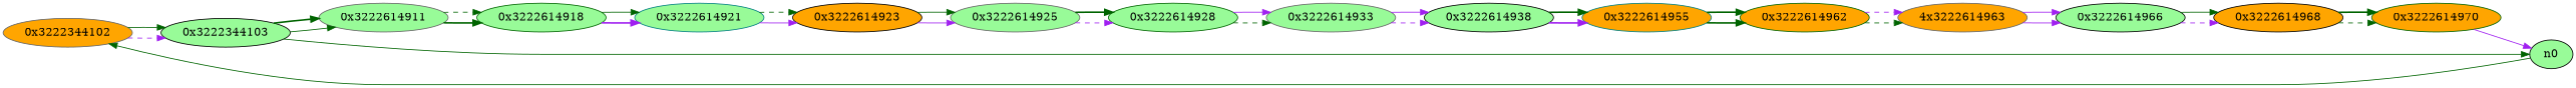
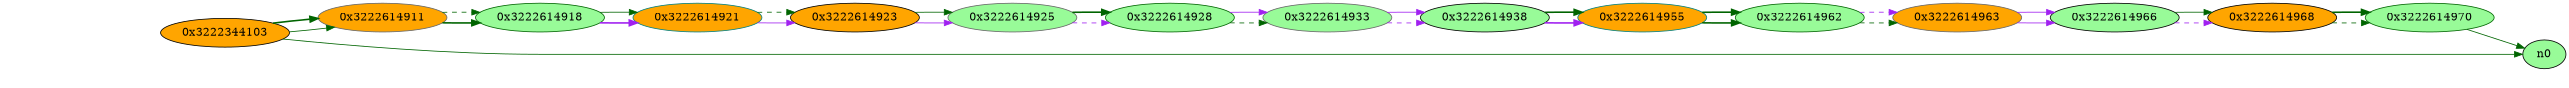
  digraph {
    rankdir=LR
    node [color=black fillcolor=orange style=filled]
    edge [color=darkgreen style=solid]
-   n1 [color=gray40 label="0x3222344102"]
-   n2 [fillcolor=palegreen label="0x3222344103"]
-   n3 [color=gray40 fillcolor=palegreen label="0x3222614911"]
+   n2 [label="0x3222344103"]
+   n3 [color=gray40 label="0x3222614911"]
    n0 [fillcolor=palegreen]
    n4 [color=darkgreen fillcolor=palegreen label="0x3222614918"]
-   n5 [color=teal fillcolor=palegreen label="0x3222614921"]
+   n5 [color=teal label="0x3222614921"]
    n6 [label="0x3222614923"]
    n7 [color=gray40 fillcolor=palegreen label="0x3222614925"]
    n8 [color=darkgreen fillcolor=palegreen label="0x3222614928"]
    n9 [color=gray40 fillcolor=palegreen label="0x3222614933"]
    n10 [fillcolor=palegreen label="0x3222614938"]
    n11 [color=teal label="0x3222614955"]
-   n12 [color=darkgreen label="0x3222614962"]
-   n13 [color=gray40 label="4x3222614963"]
+   n12 [color=darkgreen fillcolor=palegreen label="0x3222614962"]
+   n13 [color=gray40 label="0x3222614963"]
    n14 [fillcolor=palegreen label="0x3222614966"]
    n15 [label="0x3222614968"]
-   n16 [color=darkgreen label="0x3222614970"]
-   n1 -> n2 [color=purple style=dashed]
-   n1 -> n2
+   n16 [color=darkgreen fillcolor=palegreen label="0x3222614970"]
    n2 -> n3
    n2 -> n3 [style=bold]
    n2 -> n0
    n3 -> n4 [style=bold]
    n3 -> n4 [style=dashed]
-   n0 -> n1
    n4 -> n5 [color=purple style=bold]
    n4 -> n5
    n5 -> n6 [color=purple]
    n5 -> n6 [style=dashed]
    n6 -> n7 [color=purple]
    n6 -> n7
    n7 -> n8 [color=purple style=dashed]
    n7 -> n8 [style=bold]
    n8 -> n9 [style=dashed]
    n8 -> n9 [color=purple]
    n9 -> n10 [color=purple style=dashed]
    n9 -> n10 [color=purple]
    n10 -> n11 [color=purple style=bold]
    n10 -> n11 [style=bold]
    n11 -> n12 [style=bold]
    n11 -> n12 [style=bold]
    n12 -> n13 [style=dashed]
    n12 -> n13 [color=purple style=dashed]
    n13 -> n14 [color=purple]
    n13 -> n14 [color=purple]
    n14 -> n15 [color=purple style=dashed]
    n14 -> n15
    n15 -> n16 [style=dashed]
    n15 -> n16 [style=bold]
-   n16 -> n0 [color=purple]
+   n16 -> n0
  }
